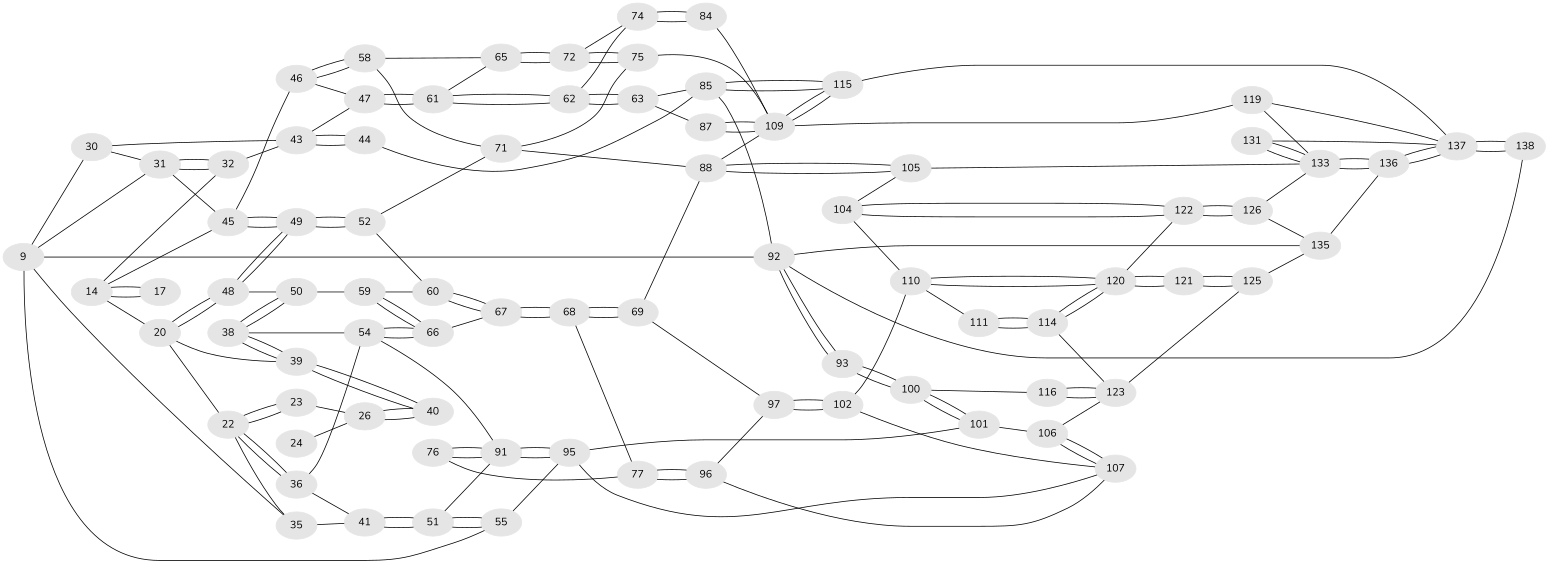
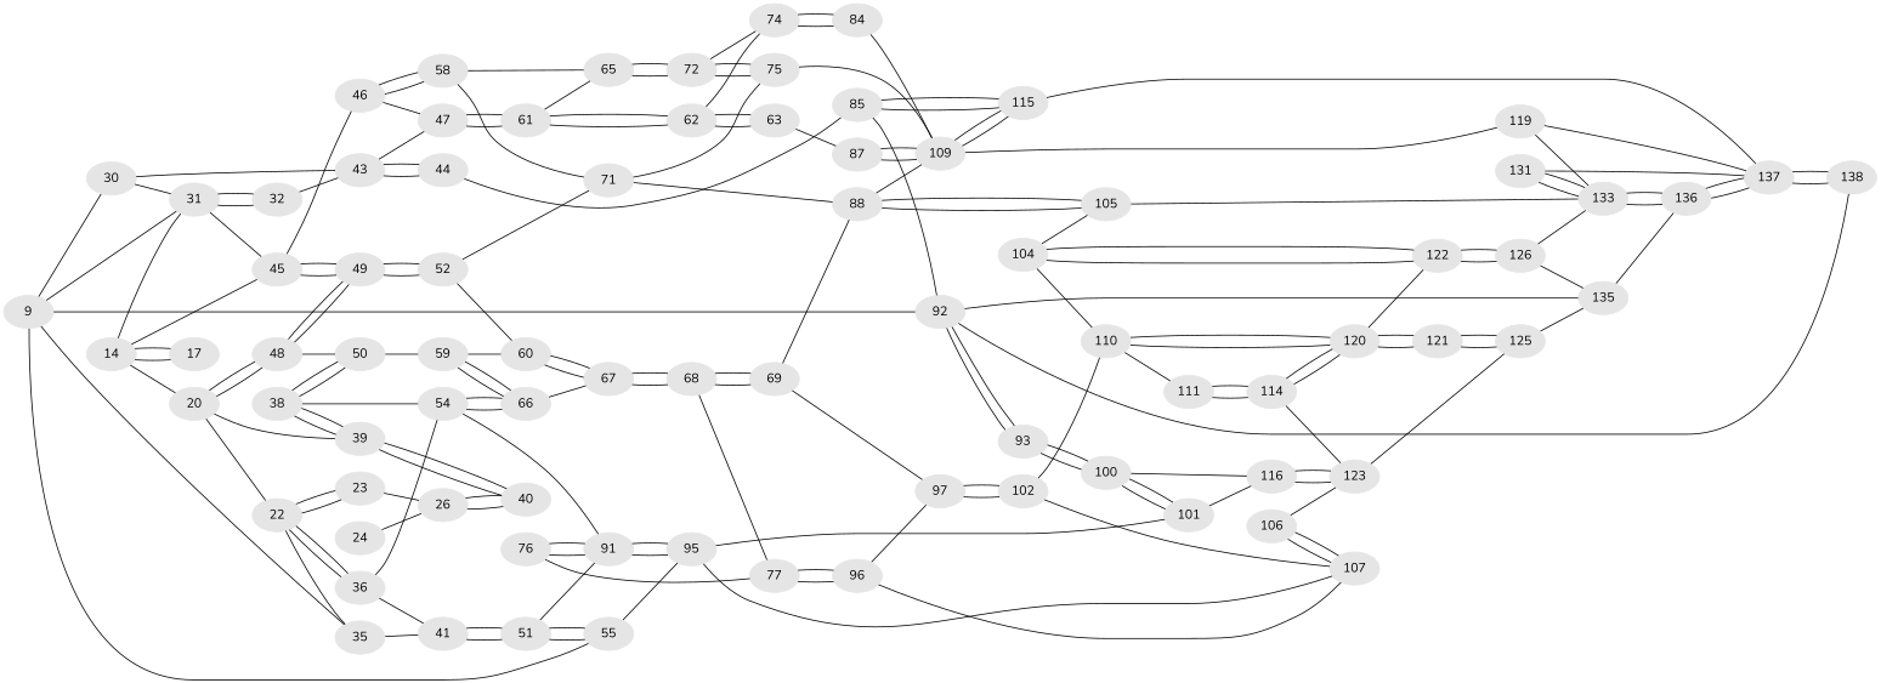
  graph {
    fontname=Nunito
    rankdir=LR
    node [color=gray90 fontname=Nunito style=filled]
    edge [fontname=Nunito]
    9 [super="+8"]
    30 [super="+29"]
    31 [super="+28"]
    35 [super="+7"]
    55
    92 [super="+86"]
    43 [super="+33+42"]
    45 [super="+27"]
    32
    41
    95 [super="+94+91"]
    93
    135 [super="+134+130"]
    138
    n15 [label=14 super="+15+12"]
    17
    20 [super="+19+18"]
    22 [super="+21+6+5"]
    39
    48
    46
    49
    23
    36
    26 [super="+25"]
    24
    40
    50
    54 [super="+37"]
    44
    47
    51
    n33 [label=91 super="+80+79+53"]
    66
    38
    59
    85 [super="+64"]
    61
    115
    58
    n41 [label=52]
    71 [super="+57"]
    65
    62
    60
    67
    101
    107 [super="+98+99"]
    88 [super="+70"]
    75
    72
    68
    63
    74 [super="+73"]
    87
    84
    109 [super="+108+89+82+83"]
    69
    77
    97
    96
    105
    102
    119
    76
    137 [super="+132+128+129"]
    133 [super="+127+118"]
    100
    136
    116
    106
    110 [super="+103"]
    123 [super="+113+112"]
    111
    120
    104
    122
    126
    125 [super="+124"]
    114
    121
    131
    9 -- 30
    9 -- 31
    9 -- 35
    9 -- 55
    9 -- 92 [weight=2]
    30 -- 31
    30 -- 43 [weight=2]
    31 -- 45
    31 -- 32 [weight=2]
    31 -- 32
    35 -- 41
    55 -- 95
    92 -- 93
    92 -- 93
    92 -- 135
    92 -- 138
    43 -- 44 [weight=2]
    43 -- 44
    43 -- 47
    45 -- 46
    45 -- 49
    45 -- 49
    32 -- 43
    41 -- 51
    41 -- 51
    95 -- 101
    95 -- 107
    93 -- 100
    93 -- 100
    135 -- 136
-   n15 -- 32
+   n15 -- 31
    n15 -- 45
    n15 -- 17 [weight=3]
    n15 -- 17
    n15 -- 20 [weight=2]
    20 -- 22
    20 -- 39
    20 -- 48
    20 -- 48
    22 -- 35 [weight=2]
    22 -- 23 [weight=2]
    22 -- 23
    22 -- 36
    22 -- 36
    39 -- 40
    39 -- 40
    48 -- 49
    48 -- 49
    48 -- 50
    46 -- 47
    46 -- 58
    46 -- 58
    49 -- n41
    49 -- n41
    23 -- 26
    36 -- 41
    36 -- 54
    26 -- 40 [weight=2]
    26 -- 40
    24 -- 26
    50 -- 59
    54 -- n33
    54 -- 66
    54 -- 66
    44 -- 85
    47 -- 61
    47 -- 61
    51 -- 55
    51 -- 55
    51 -- n33
    n33 -- 95 [weight=3]
    n33 -- 95
    66 -- 67
    38 -- 39
    38 -- 39
    38 -- 50
    38 -- 50
    38 -- 54
    59 -- 66
    59 -- 66
    59 -- 60
    85 -- 92
    85 -- 115
    85 -- 115
    61 -- 65
    61 -- 62
    61 -- 62
    115 -- 137
    58 -- 71
    58 -- 65
    n41 -- 71
    n41 -- 60
    71 -- 88
    71 -- 75
    65 -- 72
    65 -- 72
    62 -- 63
    62 -- 63
    62 -- 74
    60 -- 67
    60 -- 67
    67 -- 68
    67 -- 68
-   101 -- 106
+   101 -- 116
    88 -- 109
    88 -- 105
    88 -- 105
    75 -- 109
    72 -- 75
    72 -- 75
    72 -- 74
    68 -- 69
    68 -- 69
    68 -- 77
-   63 -- 85
    63 -- 87
    74 -- 84 [weight=2]
    74 -- 84
    87 -- 109 [weight=2]
    87 -- 109
    84 -- 109
    109 -- 115
    109 -- 115
    109 -- 119
    69 -- 88
    69 -- 97
    77 -- 96
    77 -- 96
    97 -- 102
    97 -- 102
    96 -- 107
    96 -- 97
    105 -- 133
    102 -- 107
    102 -- 110
    119 -- 137
    119 -- 133
    76 -- n33 [weight=2]
    76 -- n33
    76 -- 77
    137 -- 138 [weight=2]
    137 -- 138
    133 -- 136
    133 -- 136
    100 -- 101
    100 -- 101
    100 -- 116
    136 -- 137
    136 -- 137
    116 -- 123 [weight=2]
    116 -- 123
    106 -- 107
    106 -- 107
    106 -- 123
    110 -- 111
    110 -- 120
    110 -- 120
    123 -- 125
    111 -- 114
    111 -- 114
    120 -- 122
    120 -- 121
    120 -- 121
    104 -- 105
    104 -- 110
    104 -- 122
    104 -- 122
    122 -- 126
    122 -- 126
    126 -- 135
    126 -- 133
    125 -- 135 [weight=2]
    114 -- 123
    114 -- 120
    114 -- 120
    121 -- 125
    121 -- 125
    131 -- 137
    131 -- 133 [weight=2]
    131 -- 133
  }
